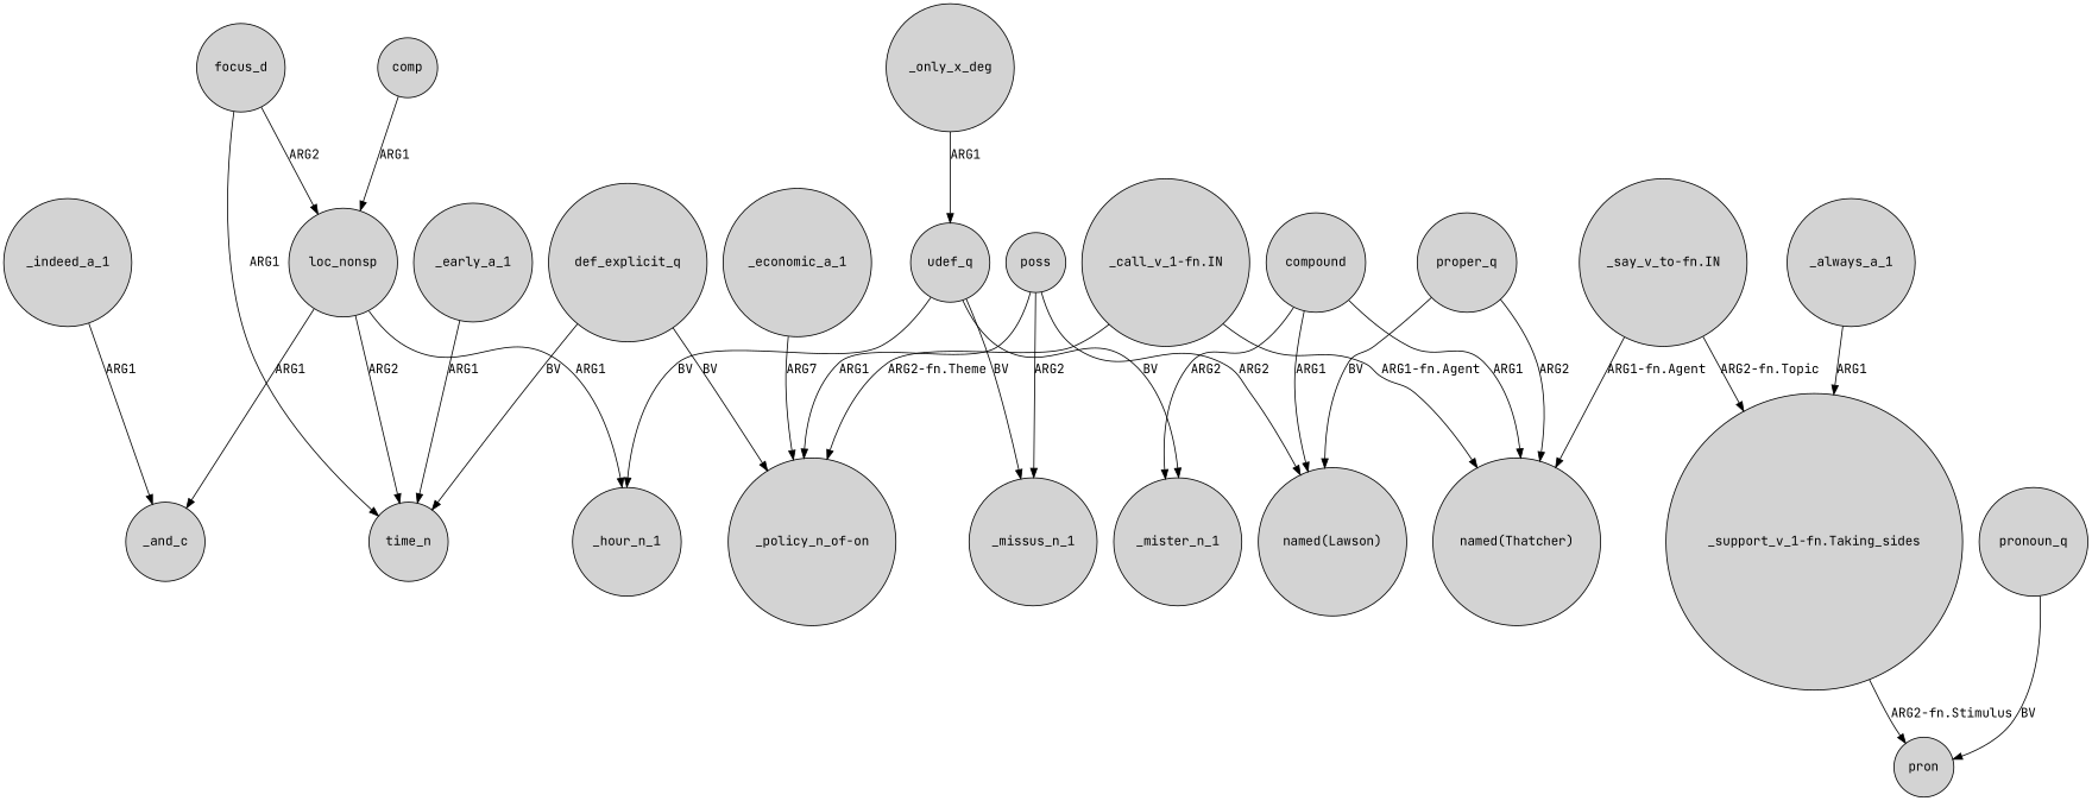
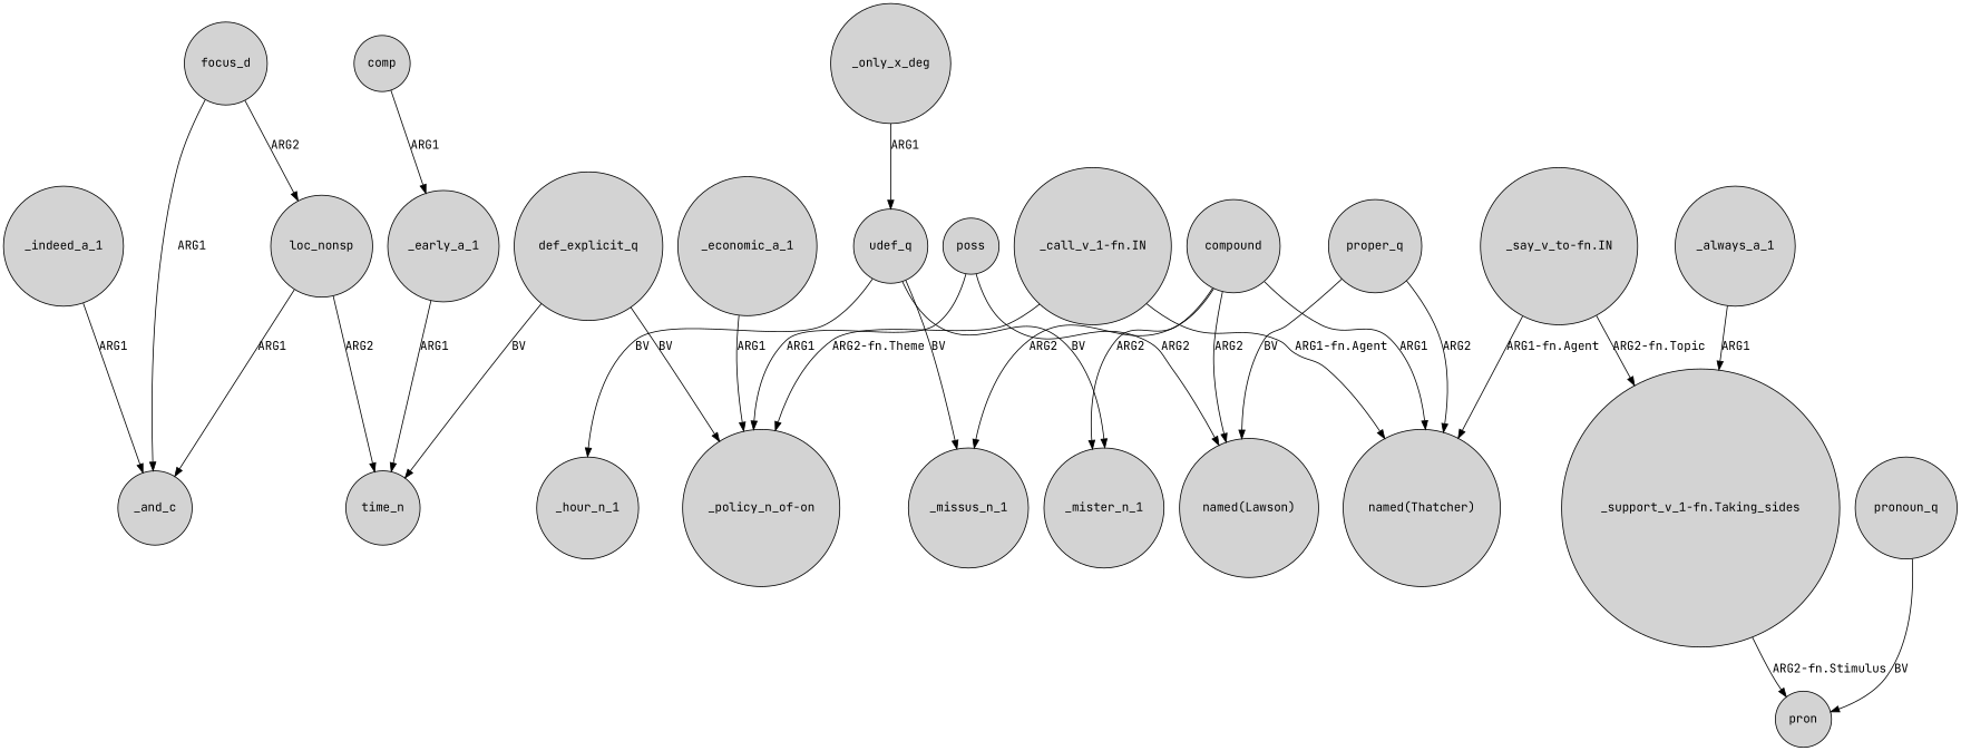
  digraph {
    fontname="JetBrains Mono"
    node [fontname="JetBrains Mono" shape=circle style=filled]
    edge [fontname="JetBrains Mono"]
    loc_nonsp
    _and_c
    time_n
    _hour_n_1
    _only_x_deg
    udef_q
    _mister_n_1
    _missus_n_1
    focus_d
    def_explicit_q
    "_policy_n_of-on"
    poss
    "named(Lawson)"
    compound
    "named(Thatcher)"
    "_say_v_to-fn.IN"
    "_support_v_1-fn.Taking_sides"
    pron
    _indeed_a_1
    _always_a_1
    pronoun_q
    "_call_v_1-fn.IN"
    proper_q
    _economic_a_1
    _early_a_1
    comp
    loc_nonsp -> _and_c [label=ARG1]
    loc_nonsp -> time_n [label=ARG2]
-   loc_nonsp -> _hour_n_1 [label=ARG1]
    _only_x_deg -> udef_q [label=ARG1]
    udef_q -> _hour_n_1 [label=BV]
    udef_q -> _mister_n_1 [label=BV]
    udef_q -> _missus_n_1 [label=BV]
    focus_d -> loc_nonsp [label=ARG2]
-   focus_d -> time_n [label=ARG1]
+   focus_d -> _and_c [label=ARG1]
    def_explicit_q -> time_n [label=BV]
    def_explicit_q -> "_policy_n_of-on" [label=BV]
    poss -> "_policy_n_of-on" [label=ARG1]
    poss -> "named(Lawson)" [label=ARG2]
    compound -> _mister_n_1 [label=ARG2]
-   poss -> _missus_n_1 [label=ARG2]
-   compound -> "named(Lawson)" [label=ARG1]
+   compound -> _missus_n_1 [label=ARG2]
+   compound -> "named(Lawson)" [label=ARG2]
    compound -> "named(Thatcher)" [label=ARG1]
    "_say_v_to-fn.IN" -> "named(Thatcher)" [label="ARG1-fn.Agent"]
    "_say_v_to-fn.IN" -> "_support_v_1-fn.Taking_sides" [label="ARG2-fn.Topic"]
    "_support_v_1-fn.Taking_sides" -> pron [label="ARG2-fn.Stimulus"]
    _indeed_a_1 -> _and_c [label=ARG1]
    _always_a_1 -> "_support_v_1-fn.Taking_sides" [label=ARG1]
    pronoun_q -> pron [label=BV]
    "_call_v_1-fn.IN" -> "_policy_n_of-on" [label="ARG2-fn.Theme"]
    "_call_v_1-fn.IN" -> "named(Thatcher)" [label="ARG1-fn.Agent"]
    proper_q -> "named(Lawson)" [label=BV]
    proper_q -> "named(Thatcher)" [label=ARG2]
-   _economic_a_1 -> "_policy_n_of-on" [label=ARG7]
+   _economic_a_1 -> "_policy_n_of-on" [label=ARG1]
    _early_a_1 -> time_n [label=ARG1]
-   comp -> loc_nonsp [label=ARG1]
+   comp -> _early_a_1 [label=ARG1]
  }
